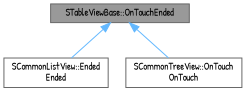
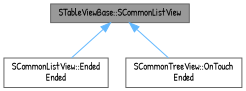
  digraph {
    fontname="Patrick Hand"
    rankdir=TB
    node [color=grey40 fillcolor=white fontname="Patrick Hand" fontsize=10 shape=box style=filled]
    edge [color=steelblue1 dir=back fontname="Patrick Hand" fontsize=10 labelfontname=Helvetica labelfontsize=10 style=solid]
-   n1 [color=gray40 fillcolor=grey60 fontcolor=black height=0.2 label="STableViewBase::OnTouchEnded" width=0.4]
+   n1 [color=gray40 fillcolor=grey60 fontcolor=black height=0.2 label="STableViewBase::SCommonListView" width=0.4]
    n2 [height=0.2 label="SCommonListView::Ended\lEnded" width=0.4]
-   n3 [height=0.2 label="SCommonTreeView::OnTouch\lOnTouch" width=0.4]
+   n3 [height=0.2 label="SCommonTreeView::OnTouch\lEnded" width=0.4]
    n1 -> n2
    n1 -> n3
  }
